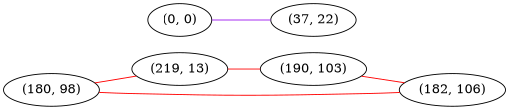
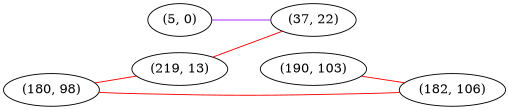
  graph {
    rankdir=LR
    edge [color=red weight=1]
-   "(0, 0)"
+   "(0, 0)" [label="(5, 0)"]
    "(37, 22)"
    "(180, 98)"
    "(182, 106)"
    "(219, 13)"
    n6 [label="(190, 103)"]
    "(0, 0)" -- "(37, 22)" [color=purple weight=4]
    "(180, 98)" -- "(182, 106)"
    "(180, 98)" -- "(219, 13)"
-   "(219, 13)" -- n6
+   "(219, 13)" -- "(37, 22)"
    n6 -- "(182, 106)"
  }
